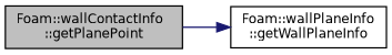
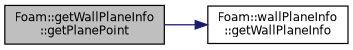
  digraph {
    rankdir=LR
    node [color=black fontname=Helvetica fontsize=10 shape=record style=filled]
-   n1 [fillcolor=grey75 fontcolor=black height=0.2 label="Foam::wallContactInfo\l::getPlanePoint" width=0.4]
+   n1 [fillcolor=grey75 fontcolor=black height=0.2 label="Foam::getWallPlaneInfo\l::getPlanePoint" width=0.4]
    n2 [fillcolor=white height=0.2 label="Foam::wallPlaneInfo\l::getWallPlaneInfo" width=0.4]
    n1 -> n2 [color=midnightblue fontname=Helvetica fontsize=10 labelfontname=Helvetica labelfontsize=10 style=solid]
  }
